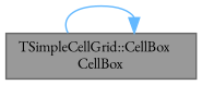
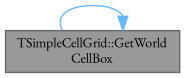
  digraph {
    rankdir=RL
    fontname="EB Garamond"
-   n1 [color=gray40 fillcolor=grey60 fontcolor=black fontname="EB Garamond" fontsize=10 height=0.2 label="TSimpleCellGrid::CellBox\lCellBox" shape=box style=filled width=0.4]
+   n1 [color=gray40 fillcolor=grey60 fontcolor=black fontname="EB Garamond" fontsize=10 height=0.2 label="TSimpleCellGrid::GetWorld\lCellBox" shape=box style=filled width=0.4]
    n1 -> n1 [color=steelblue1 dir=back fontname="EB Garamond" fontsize=10 labelfontname=Helvetica labelfontsize=10 style=solid]
  }
